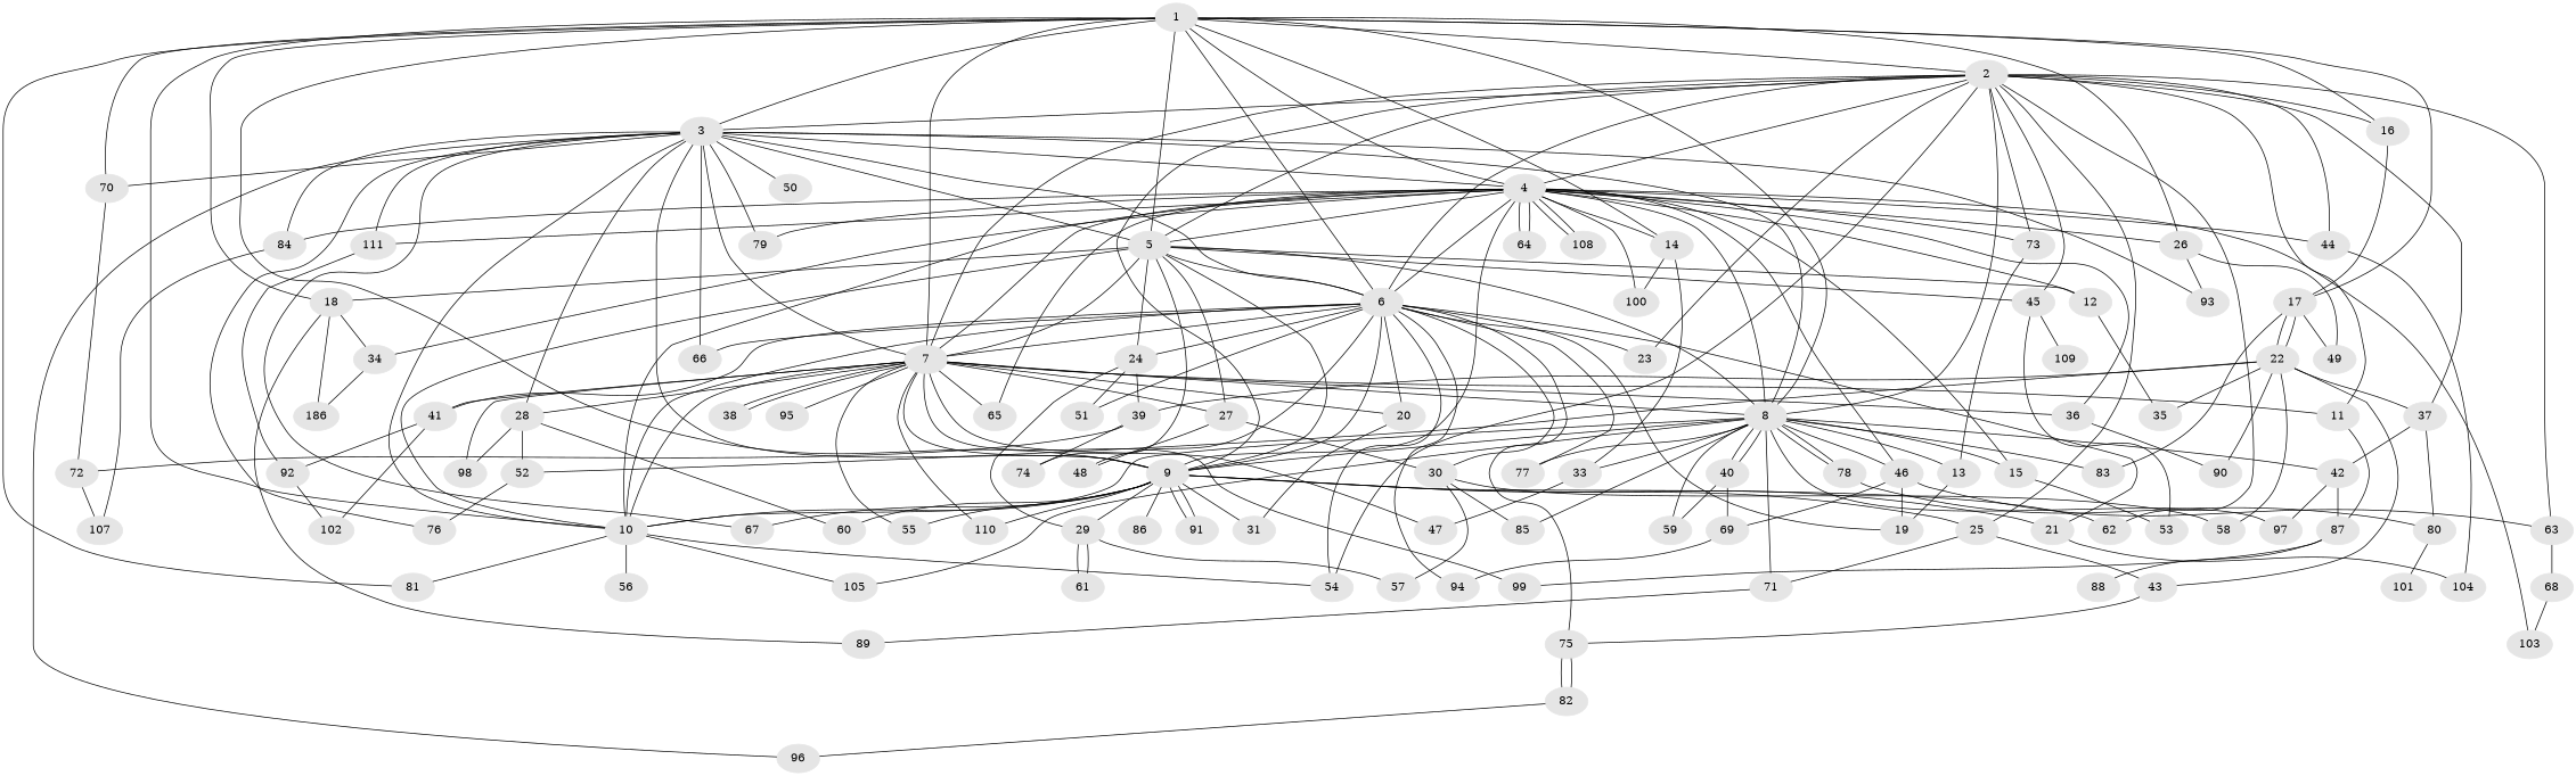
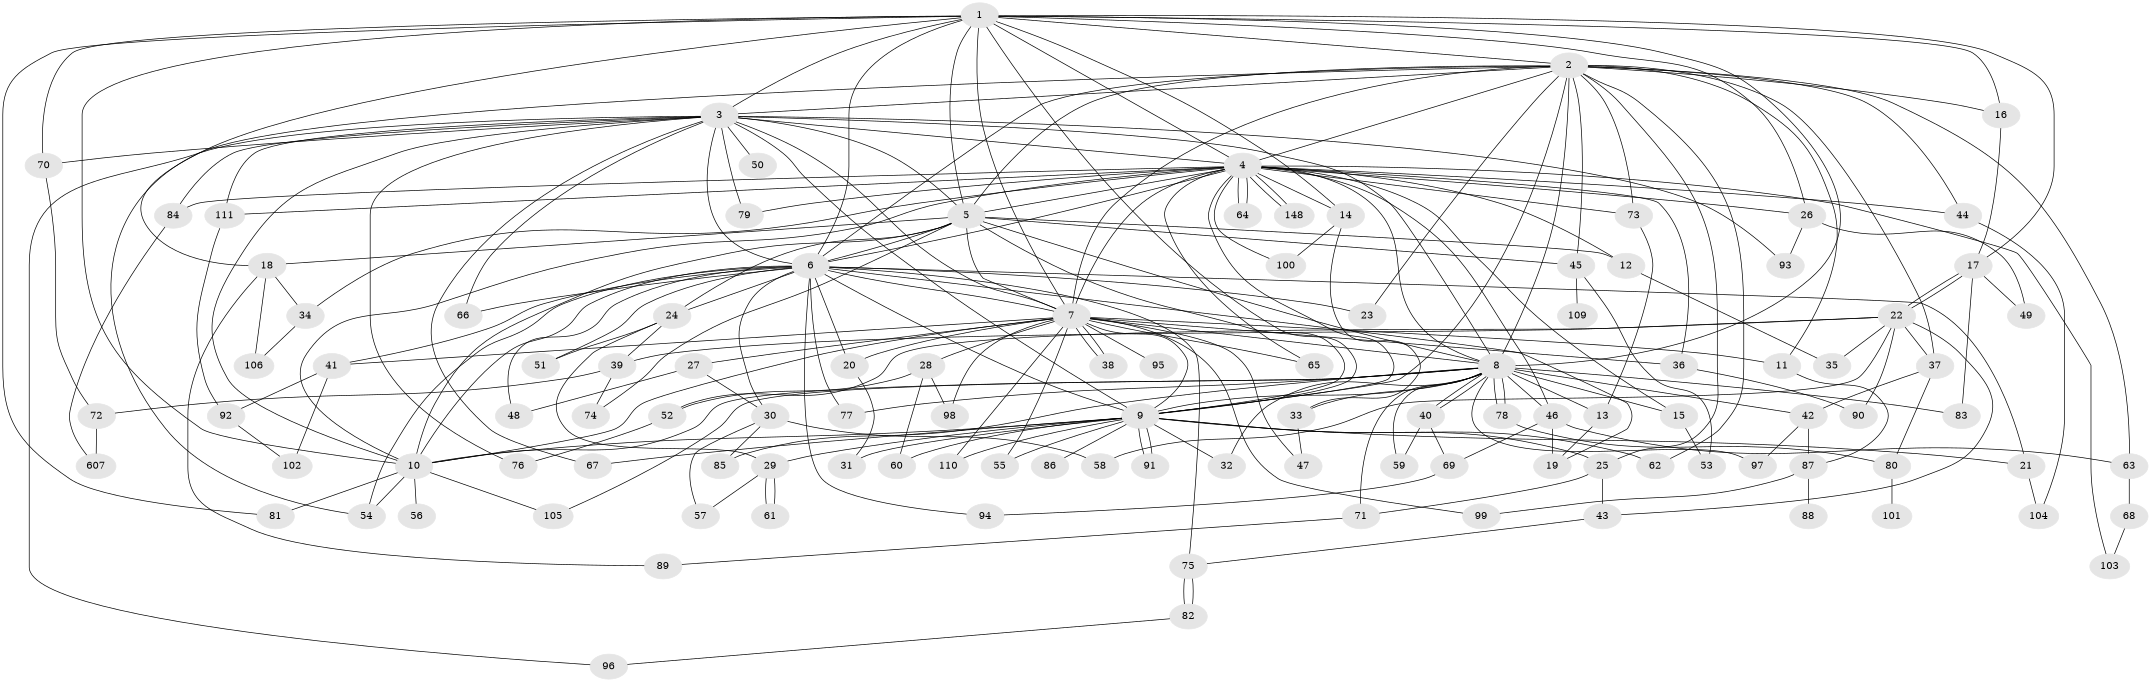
  graph {
    node [color=gray90 style=filled]
    1
    2
    3
    4
    5
    6
    7
    8
    9
    10
    14
    16
    17
    18
    26
    70
    81
    11
    23
    25
    37
    44
    45
    62
    63
    73
    54
    28
    50
    66
    67
    76
    79
    84
    93
    96
    111
    12
    15
    34
    36
    46
    64
    65
    100
    103
-   108
+   108 [label=148]
    24
    27
    74
    19
    20
    21
    30
    41
    48
    51
    75
    77
    94
    38
    47
    55
    95
    98
    99
    110
    13
+   32
    33
    40
    42
    59
    71
    78
    83
    85
    97
    105
    29
    31
    60
    86
    91
    56
    22
    49
    89
-   106 [label=186]
+   106
    72
    92
    102
    87
    43
    80
    104
    53
    109
    68
    52
-   107
+   107 [label=607]
    35
    90
    69
    39
    58
    57
    82
    61
    88
    101
    1 -- 2
    1 -- 3
    1 -- 4
    1 -- 5
    1 -- 6
    1 -- 7
    1 -- 8
    1 -- 9
    1 -- 10
    1 -- 14
    1 -- 16
    1 -- 17
    1 -- 18
    1 -- 26
    1 -- 70
    1 -- 81
    2 -- 3
    2 -- 4
    2 -- 5
    2 -- 6
    2 -- 7
    2 -- 8
    2 -- 9
    2 -- 16
    2 -- 11
    2 -- 23
    2 -- 25
    2 -- 37
    2 -- 44
    2 -- 45
    2 -- 62
    2 -- 63
    2 -- 73
    2 -- 54
    3 -- 4
    3 -- 5
    3 -- 6
    3 -- 7
    3 -- 8
    3 -- 9
    3 -- 10
    3 -- 70
-   3 -- 28
    3 -- 50
    3 -- 66
    3 -- 67
    3 -- 76
    3 -- 79
    3 -- 84
    3 -- 93
    3 -- 96
    3 -- 111
    4 -- 5
    4 -- 6
    4 -- 7
    4 -- 8
    4 -- 9
    4 -- 10
    4 -- 14
    4 -- 26
    4 -- 44
    4 -- 73
    4 -- 79
    4 -- 84
    4 -- 111
    4 -- 12
    4 -- 15
    4 -- 34
    4 -- 36
    4 -- 46
    4 -- 64
    4 -- 64
    4 -- 65
    4 -- 100
    4 -- 103
    4 -- 108
    4 -- 108
    5 -- 6
    5 -- 7
    5 -- 8
    5 -- 9
    5 -- 10
    5 -- 18
    5 -- 45
    5 -- 12
    5 -- 24
-   5 -- 27
    5 -- 74
    6 -- 7
    6 -- 9
    6 -- 10
    6 -- 23
    6 -- 54
    6 -- 66
    6 -- 24
    6 -- 19
    6 -- 20
    6 -- 21
    6 -- 30
    6 -- 41
    6 -- 48
    6 -- 51
    6 -- 75
    6 -- 77
    6 -- 94
    7 -- 8
    7 -- 9
    7 -- 10
    7 -- 11
    7 -- 28
    7 -- 36
    7 -- 65
    7 -- 27
    7 -- 20
    7 -- 41
    7 -- 38
    7 -- 38
    7 -- 47
    7 -- 55
    7 -- 95
    7 -- 98
    7 -- 99
    7 -- 110
    8 -- 9
    8 -- 10
    8 -- 15
    8 -- 46
    8 -- 77
    8 -- 13
+   8 -- 32
    8 -- 33
    8 -- 40
    8 -- 40
    8 -- 42
    8 -- 59
    8 -- 71
    8 -- 78
    8 -- 78
    8 -- 83
    8 -- 85
    8 -- 97
    8 -- 105
    9 -- 10
    9 -- 25
    9 -- 62
    9 -- 67
    9 -- 21
    9 -- 55
    9 -- 110
+   9 -- 32
    9 -- 29
    9 -- 31
    9 -- 60
    9 -- 86
    9 -- 91
    9 -- 91
    10 -- 81
    10 -- 54
    10 -- 105
    10 -- 56
    14 -- 100
    14 -- 33
    16 -- 17
    17 -- 83
    17 -- 22
    17 -- 22
    17 -- 49
    18 -- 34
    18 -- 89
    18 -- 106
    26 -- 93
    26 -- 49
    70 -- 72
    11 -- 87
    25 -- 71
    25 -- 43
    37 -- 42
    37 -- 80
    44 -- 104
    45 -- 53
    45 -- 109
    63 -- 68
    73 -- 13
    28 -- 98
    28 -- 60
    28 -- 52
    84 -- 107
    111 -- 92
    12 -- 35
    15 -- 53
    34 -- 106
    36 -- 90
    46 -- 63
    46 -- 19
    46 -- 69
    24 -- 51
    24 -- 29
    24 -- 39
    27 -- 30
    27 -- 48
    20 -- 31
    21 -- 104
    30 -- 85
    30 -- 58
    30 -- 57
    41 -- 92
    41 -- 102
    75 -- 82
    75 -- 82
    13 -- 19
    33 -- 47
    40 -- 59
    40 -- 69
    42 -- 97
    42 -- 87
    71 -- 89
    78 -- 80
    29 -- 57
    29 -- 61
    29 -- 61
    22 -- 37
    22 -- 43
    22 -- 52
    22 -- 35
    22 -- 90
    22 -- 39
    22 -- 58
    72 -- 107
    92 -- 102
    87 -- 99
    87 -- 88
    43 -- 75
    80 -- 101
    68 -- 103
    52 -- 76
    69 -- 94
    39 -- 74
    39 -- 72
    82 -- 96
  }
